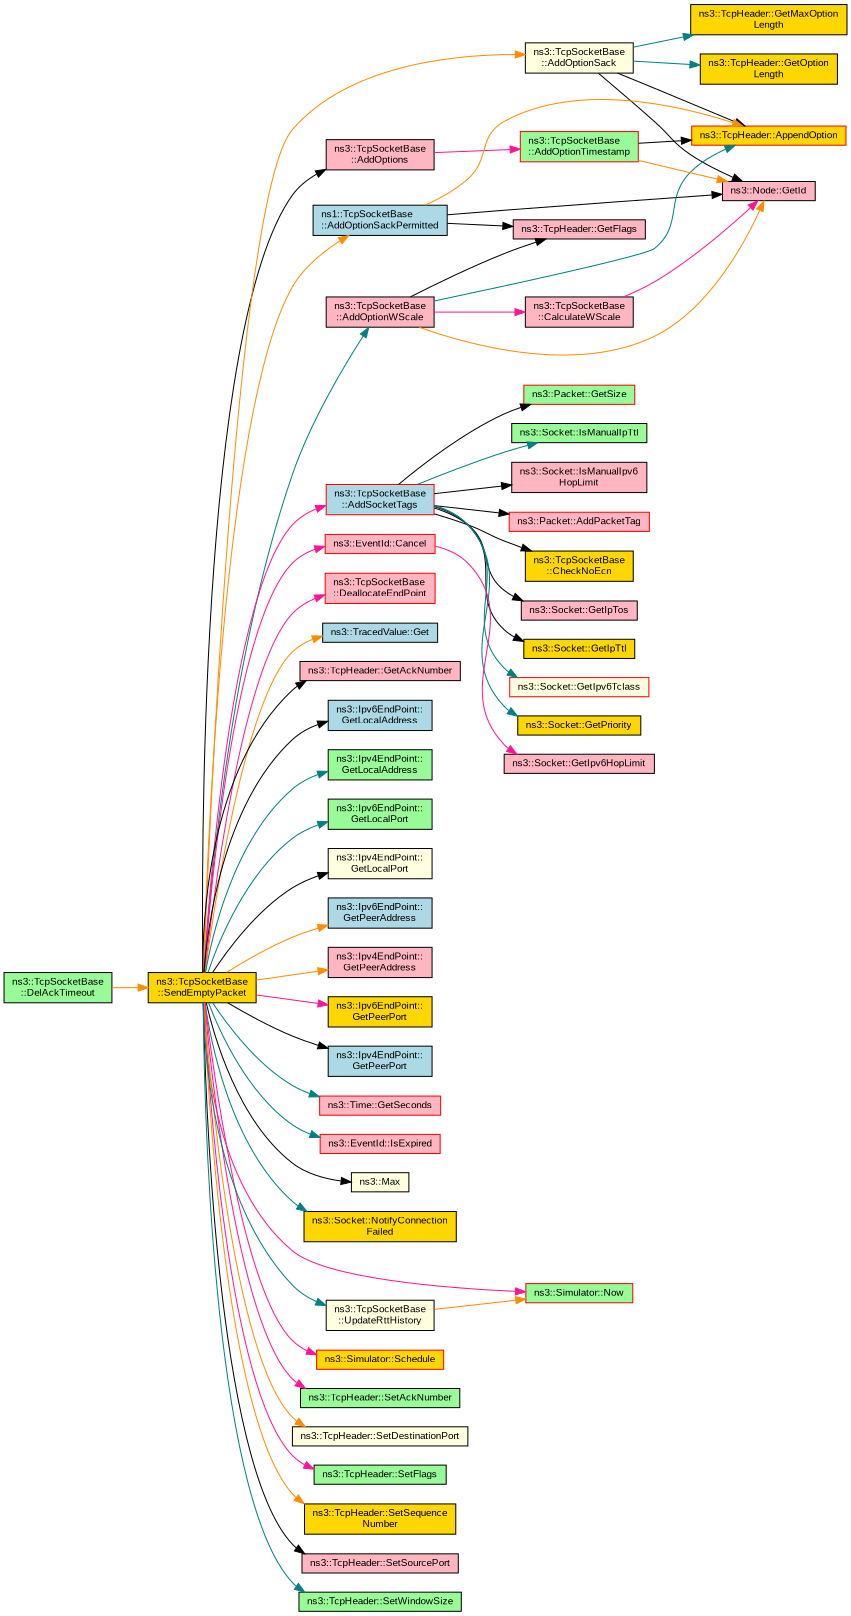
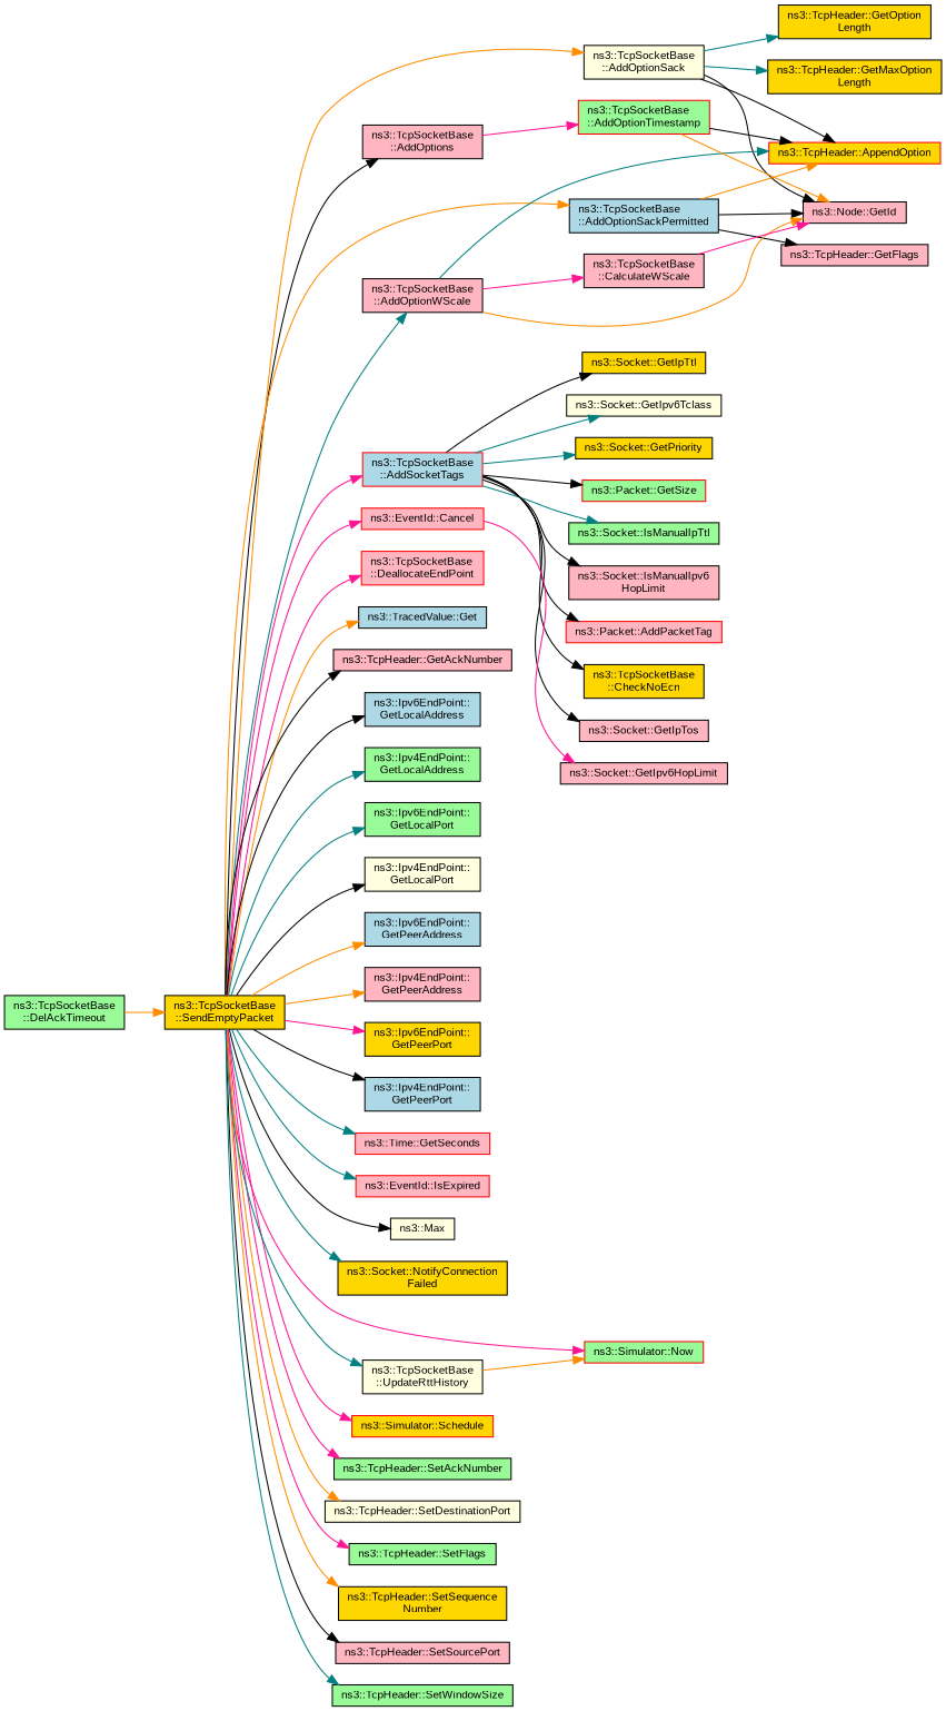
  digraph {
    fontname="Liberation Sans"
    rankdir=LR
    node [color=black fillcolor=lightpink fontname="Liberation Sans" fontsize=10 shape=record style=filled]
    edge [color=black fontname="Liberation Sans" fontsize=10 labelfontname=Helvetica labelfontsize=10 style=solid]
    n1 [fillcolor=palegreen fontcolor=black height=0.2 label="ns3::TcpSocketBase\l::DelAckTimeout" width=0.4]
    n2 [fillcolor=gold height=0.2 label="ns3::TcpSocketBase\l::SendEmptyPacket" width=0.4]
    n3 [height=0.2 label="ns3::TcpSocketBase\l::AddOptions" width=0.4]
    n4 [fillcolor=lightyellow height=0.2 label="ns3::TcpSocketBase\l::AddOptionSack" width=0.4]
-   n5 [fillcolor=lightblue height=0.2 label="ns1::TcpSocketBase\l::AddOptionSackPermitted" width=0.4]
+   n5 [fillcolor=lightblue height=0.2 label="ns3::TcpSocketBase\l::AddOptionSackPermitted" width=0.4]
    n6 [height=0.2 label="ns3::TcpSocketBase\l::AddOptionWScale" width=0.4]
    n7 [color=red fillcolor=lightblue height=0.2 label="ns3::TcpSocketBase\l::AddSocketTags" width=0.4]
    n8 [color=red height=0.2 label="ns3::EventId::Cancel" width=0.4]
    n9 [color=red height=0.2 label="ns3::TcpSocketBase\l::DeallocateEndPoint" width=0.4]
    n10 [fillcolor=lightblue height=0.2 label="ns3::TracedValue::Get" width=0.4]
    n11 [height=0.2 label="ns3::TcpHeader::GetAckNumber" width=0.4]
    n12 [fillcolor=lightblue height=0.2 label="ns3::Ipv6EndPoint::\lGetLocalAddress" width=0.4]
    n13 [fillcolor=palegreen height=0.2 label="ns3::Ipv4EndPoint::\lGetLocalAddress" width=0.4]
    n14 [fillcolor=palegreen height=0.2 label="ns3::Ipv6EndPoint::\lGetLocalPort" width=0.4]
    n15 [fillcolor=lightyellow height=0.2 label="ns3::Ipv4EndPoint::\lGetLocalPort" width=0.4]
    n16 [fillcolor=lightblue height=0.2 label="ns3::Ipv6EndPoint::\lGetPeerAddress" width=0.4]
    n17 [height=0.2 label="ns3::Ipv4EndPoint::\lGetPeerAddress" width=0.4]
    n18 [fillcolor=gold height=0.2 label="ns3::Ipv6EndPoint::\lGetPeerPort" width=0.4]
    n19 [fillcolor=lightblue height=0.2 label="ns3::Ipv4EndPoint::\lGetPeerPort" width=0.4]
    n20 [color=red height=0.2 label="ns3::Time::GetSeconds" width=0.4]
    n21 [color=red height=0.2 label="ns3::EventId::IsExpired" width=0.4]
    n22 [fillcolor=lightyellow height=0.2 label="ns3::Max" width=0.4]
    n23 [fillcolor=gold height=0.2 label="ns3::Socket::NotifyConnection\lFailed" width=0.4]
    n24 [color=red fillcolor=palegreen height=0.2 label="ns3::Simulator::Now" width=0.4]
    n25 [color=red fillcolor=gold height=0.2 label="ns3::Simulator::Schedule" width=0.4]
    n26 [fillcolor=palegreen height=0.2 label="ns3::TcpHeader::SetAckNumber" width=0.4]
    n27 [fillcolor=lightyellow height=0.2 label="ns3::TcpHeader::SetDestinationPort" width=0.4]
    n28 [fillcolor=palegreen height=0.2 label="ns3::TcpHeader::SetFlags" width=0.4]
    n29 [fillcolor=gold height=0.2 label="ns3::TcpHeader::SetSequence\lNumber" width=0.4]
    n30 [height=0.2 label="ns3::TcpHeader::SetSourcePort" width=0.4]
    n31 [fillcolor=palegreen height=0.2 label="ns3::TcpHeader::SetWindowSize" width=0.4]
    n32 [fillcolor=lightyellow height=0.2 label="ns3::TcpSocketBase\l::UpdateRttHistory" width=0.4]
    n33 [color=red fillcolor=palegreen height=0.2 label="ns3::TcpSocketBase\l::AddOptionTimestamp" width=0.4]
    n34 [color=red fillcolor=gold height=0.2 label="ns3::TcpHeader::AppendOption" width=0.4]
    n35 [height=0.2 label="ns3::Node::GetId" width=0.4]
    n36 [fillcolor=gold height=0.2 label="ns3::TcpHeader::GetMaxOption\lLength" width=0.4]
    n37 [fillcolor=gold height=0.2 label="ns3::TcpHeader::GetOption\lLength" width=0.4]
    n38 [height=0.2 label="ns3::TcpHeader::GetFlags" width=0.4]
    n39 [height=0.2 label="ns3::TcpSocketBase\l::CalculateWScale" width=0.4]
    n40 [color=red height=0.2 label="ns3::Packet::AddPacketTag" width=0.4]
    n41 [fillcolor=gold height=0.2 label="ns3::TcpSocketBase\l::CheckNoEcn" width=0.4]
    n42 [height=0.2 label="ns3::Socket::GetIpTos" width=0.4]
    n43 [fillcolor=gold height=0.2 label="ns3::Socket::GetIpTtl" width=0.4]
-   n44 [color=red fillcolor=lightyellow height=0.2 label="ns3::Socket::GetIpv6Tclass" width=0.4]
+   n44 [fillcolor=lightyellow height=0.2 label="ns3::Socket::GetIpv6Tclass" width=0.4]
    n45 [fillcolor=gold height=0.2 label="ns3::Socket::GetPriority" width=0.4]
    n46 [color=red fillcolor=palegreen height=0.2 label="ns3::Packet::GetSize" width=0.4]
    n47 [fillcolor=palegreen height=0.2 label="ns3::Socket::IsManualIpTtl" width=0.4]
    n48 [height=0.2 label="ns3::Socket::IsManualIpv6\lHopLimit" width=0.4]
    n49 [height=0.2 label="ns3::Socket::GetIpv6HopLimit" width=0.4]
    n1 -> n2 [color=darkorange]
    n2 -> n3
    n2 -> n4 [color=darkorange]
    n2 -> n5 [color=darkorange]
    n2 -> n6 [color=teal]
    n2 -> n7 [color=deeppink]
    n2 -> n8 [color=deeppink]
    n2 -> n9 [color=deeppink]
    n2 -> n10 [color=darkorange]
    n2 -> n11
    n2 -> n12
    n2 -> n13 [color=teal]
    n2 -> n14 [color=teal]
    n2 -> n15
    n2 -> n16 [color=darkorange]
    n2 -> n17 [color=darkorange]
    n2 -> n18 [color=deeppink]
    n2 -> n19
    n2 -> n20 [color=teal]
    n2 -> n21 [color=teal]
    n2 -> n22
    n2 -> n23 [color=teal]
    n2 -> n24 [color=deeppink]
    n2 -> n25 [color=deeppink]
    n2 -> n26 [color=deeppink]
    n2 -> n27 [color=darkorange]
    n2 -> n28 [color=deeppink]
    n2 -> n29 [color=darkorange]
    n2 -> n30
    n2 -> n31 [color=teal]
    n2 -> n32 [color=teal]
    n3 -> n33 [color=deeppink]
    n4 -> n34
    n4 -> n35
    n4 -> n36 [color=teal]
    n4 -> n37 [color=teal]
    n5 -> n34 [color=darkorange]
    n5 -> n35
    n5 -> n38
    n6 -> n34 [color=teal]
    n6 -> n35 [color=darkorange]
-   n6 -> n38
    n6 -> n39 [color=deeppink]
    n7 -> n40
    n7 -> n41
    n7 -> n42
    n7 -> n43
    n7 -> n44 [color=teal]
    n7 -> n45 [color=teal]
    n7 -> n46
    n7 -> n47 [color=teal]
    n7 -> n48
    n8 -> n49 [color=deeppink]
    n32 -> n24 [color=darkorange]
    n33 -> n34
    n33 -> n35 [color=darkorange]
    n39 -> n35 [color=deeppink]
  }
